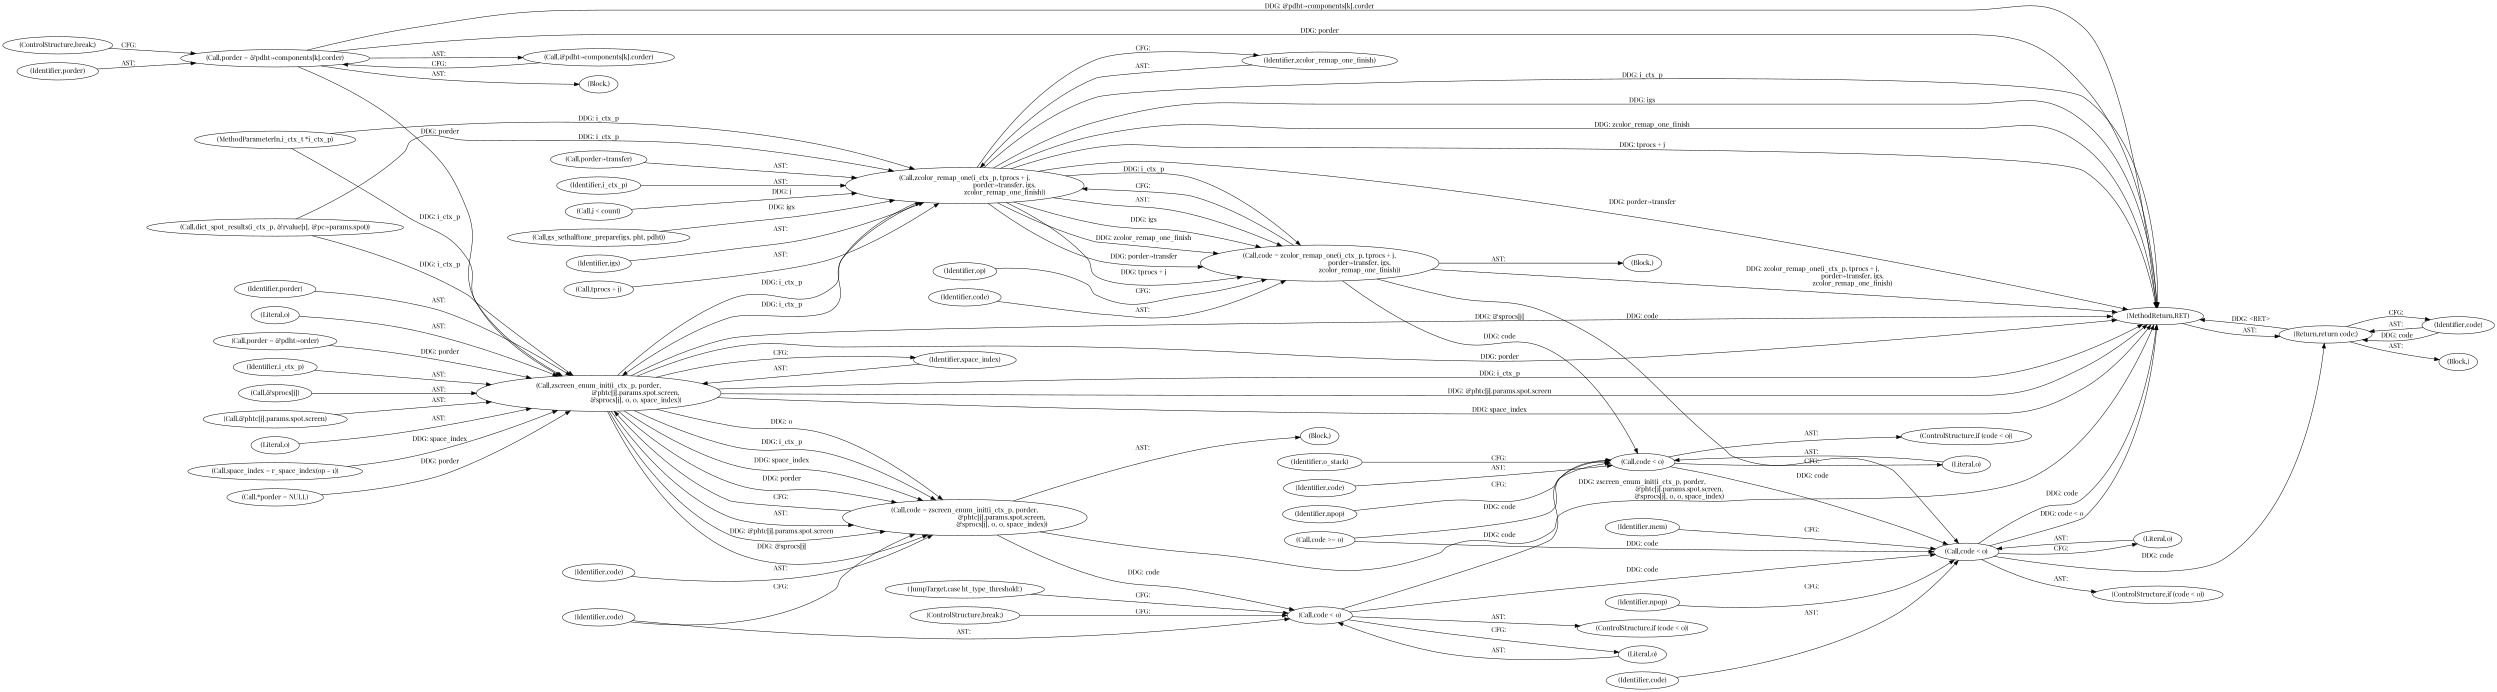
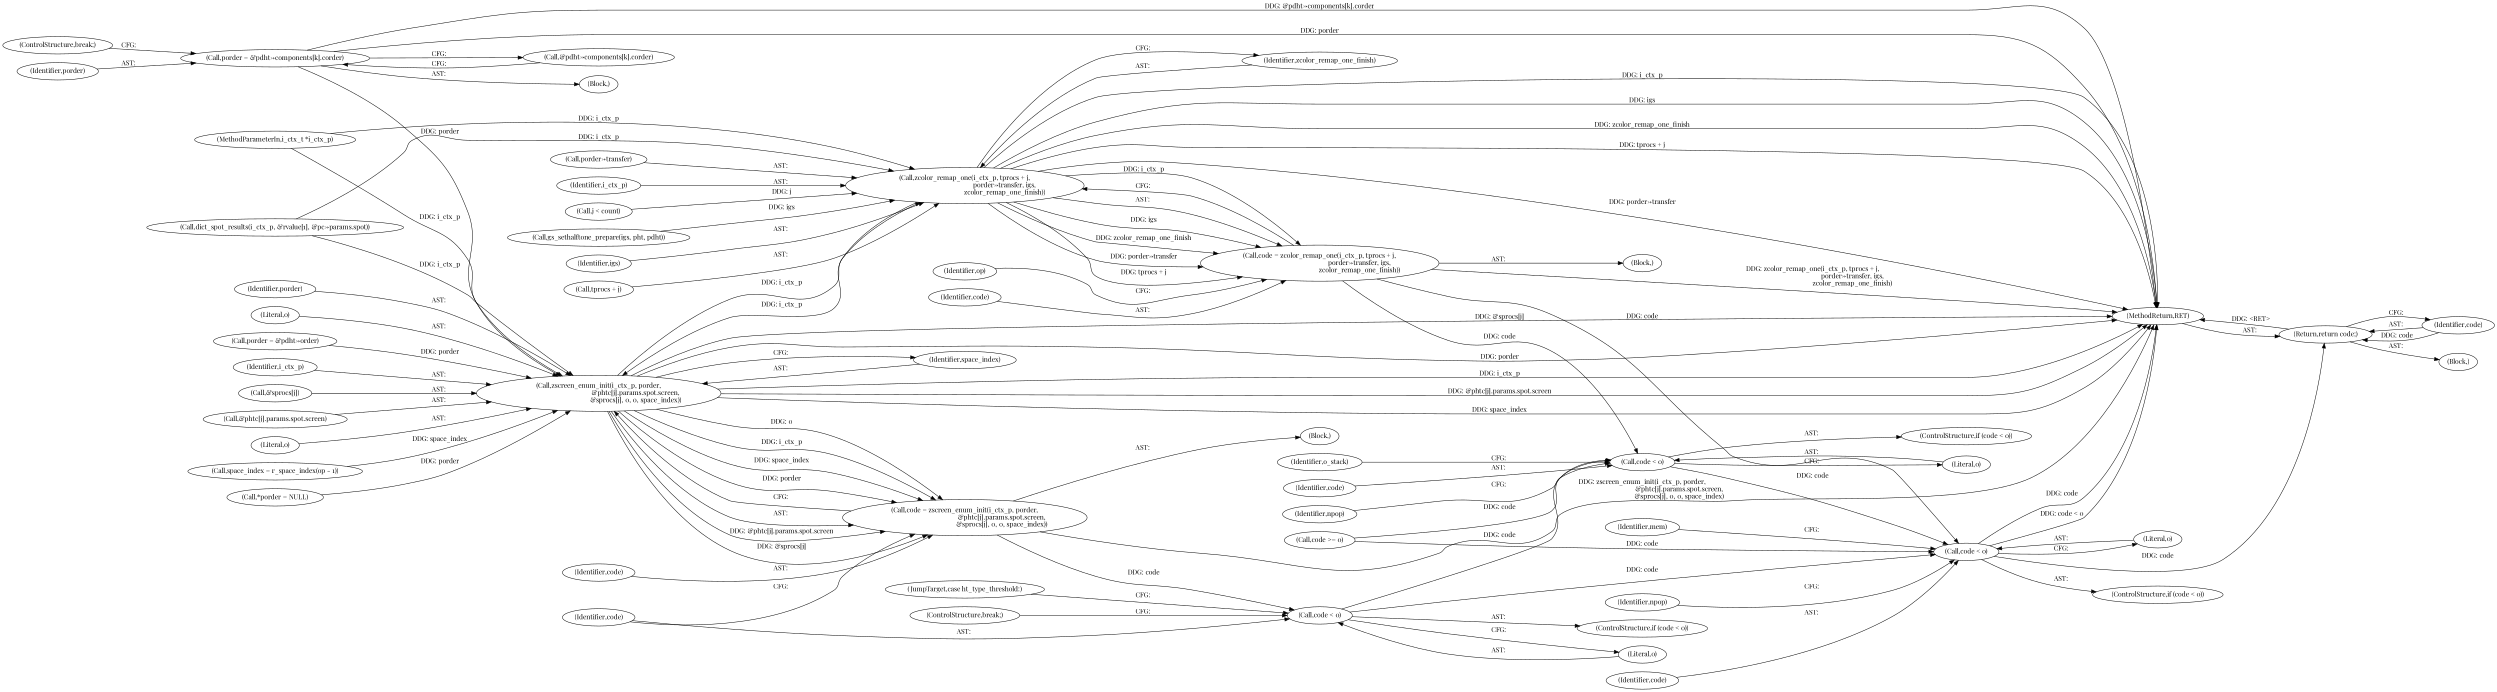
  digraph {
    fontname="Playfair Display"
    rankdir=LR
    node [fontname="Playfair Display"]
    edge [fontname="Playfair Display"]
    n1 [label="(Call,porder = &pdht->components[k].corder)"]
    n2 [label="(Call,zscreen_enum_init(i_ctx_p, porder,\n                                         &phtc[j].params.spot.screen,\n                                         &sprocs[j], 0, 0, space_index))"]
    n3 [label="(Block,)"]
    n4 [label="(Call,&pdht->components[k].corder)"]
    n5 [label="(MethodReturn,RET)"]
    n6 [label="(Call,code = zscreen_enum_init(i_ctx_p, porder,\n                                         &phtc[j].params.spot.screen,\n                                         &sprocs[j], 0, 0, space_index))"]
    n7 [label="(Call,zcolor_remap_one(i_ctx_p, tprocs + j,\n                                            porder->transfer, igs,\n                                            zcolor_remap_one_finish))"]
    n8 [label="(Identifier,space_index)"]
    n9 [label="(Return,return code;)"]
    n10 [label="(Call,code < 0)"]
    n11 [label="(Block,)"]
    n12 [label="(Call,code = zcolor_remap_one(i_ctx_p, tprocs + j,\n                                            porder->transfer, igs,\n                                            zcolor_remap_one_finish))"]
    n13 [label="(Identifier,zcolor_remap_one_finish)"]
    n14 [label="(Call,code < 0)"]
    n15 [label="(Call,code < 0)"]
    n16 [label="(ControlStructure,if (code < 0))"]
    n17 [label="(Literal,0)"]
    n18 [label="(Literal,0)"]
    n19 [label="(ControlStructure,if (code < 0))"]
    n20 [label="(ControlStructure,if (code < 0))"]
    n21 [label="(Literal,0)"]
    n22 [label="(Identifier,code)"]
    n23 [label="(Block,)"]
    n24 [label="(Block,)"]
    n25 [label="(Identifier,op)"]
    n26 [label="(ControlStructure,break;)"]
    n27 [label="(Call,porder->transfer)"]
    n28 [label="(Identifier,porder)"]
    n29 [label="(Call,dict_spot_results(i_ctx_p, &rvalue[1], &pc->params.spot))"]
    n30 [label="(Call,porder = &pdht->order)"]
    n31 [label="(Identifier,i_ctx_p)"]
    n32 [label="(Call,j < count)"]
    n33 [label="(Call,gs_sethalftone_prepare(igs, pht, pdht))"]
    n34 [label="(Identifier,code)"]
    n35 [label="(JumpTarget,case ht_type_threshold:)"]
    n36 [label="(ControlStructure,break;)"]
    n37 [label="(Identifier,code)"]
    n38 [label="(Identifier,code)"]
    n39 [label="(Identifier,code)"]
    n40 [label="(Identifier,igs)"]
    n41 [label="(Identifier,i_ctx_p)"]
    n42 [label="(Identifier,mem)"]
    n43 [label="(Call,&sprocs[j])"]
    n44 [label="(Call,code >= 0)"]
    n45 [label="(Call,tprocs + j)"]
    n46 [label="(Call,&phtc[j].params.spot.screen)"]
    n47 [label="(Identifier,porder)"]
    n48 [label="(Literal,0)"]
    n49 [label="(Call,space_index = r_space_index(op - 1))"]
    n50 [label="(Identifier,code)"]
    n51 [label="(Call,*porder = NULL)"]
    n52 [label="(Identifier,npop)"]
    n53 [label="(Identifier,npop)"]
    n54 [label="(MethodParameterIn,i_ctx_t *i_ctx_p)"]
    n55 [label="(Identifier,o_stack)"]
    n56 [label="(Literal,0)"]
    n1 -> n2 [label="DDG: porder"]
    n1 -> n3 [label="AST: "]
-   n1 -> n4 [label="AST: "]
+   n1 -> n4 [label="CFG: "]
    n1 -> n5 [label="DDG: &pdht->components[k].corder"]
    n1 -> n5 [label="DDG: porder"]
    n2 -> n5 [label="DDG: porder"]
    n2 -> n5 [label="DDG: i_ctx_p"]
    n2 -> n5 [label="DDG: &phtc[j].params.spot.screen"]
    n2 -> n5 [label="DDG: space_index"]
    n2 -> n5 [label="DDG: &sprocs[j]"]
    n2 -> n6 [label="AST: "]
    n2 -> n6 [label="DDG: &phtc[j].params.spot.screen"]
    n2 -> n6 [label="DDG: &sprocs[j]"]
    n2 -> n6 [label="DDG: 0"]
    n2 -> n6 [label="DDG: i_ctx_p"]
    n2 -> n6 [label="DDG: space_index"]
    n2 -> n6 [label="DDG: porder"]
    n2 -> n7 [label="DDG: i_ctx_p"]
    n2 -> n8 [label="CFG: "]
    n4 -> n1 [label="CFG: "]
    n5 -> n9 [label="AST: "]
    n6 -> n2 [label="CFG: "]
    n6 -> n5 [label="DDG: zscreen_enum_init(i_ctx_p, porder,\n                                         &phtc[j].params.spot.screen,\n                                         &sprocs[j], 0, 0, space_index)"]
    n6 -> n10 [label="DDG: code"]
    n6 -> n11 [label="AST: "]
    n7 -> n2 [label="DDG: i_ctx_p"]
    n7 -> n5 [label="DDG: i_ctx_p"]
    n7 -> n5 [label="DDG: igs"]
    n7 -> n5 [label="DDG: zcolor_remap_one_finish"]
    n7 -> n5 [label="DDG: tprocs + j"]
    n7 -> n5 [label="DDG: porder->transfer"]
    n7 -> n12 [label="AST: "]
    n7 -> n12 [label="DDG: igs"]
    n7 -> n12 [label="DDG: zcolor_remap_one_finish"]
    n7 -> n12 [label="DDG: porder->transfer"]
    n7 -> n12 [label="DDG: tprocs + j"]
    n7 -> n12 [label="DDG: i_ctx_p"]
    n7 -> n13 [label="CFG: "]
    n8 -> n2 [label="AST: "]
    n9 -> n5 [label="DDG: <RET>"]
    n9 -> n22 [label="CFG: "]
    n9 -> n23 [label="AST: "]
    n10 -> n14 [label="DDG: code"]
    n10 -> n15 [label="DDG: code"]
    n10 -> n16 [label="AST: "]
    n10 -> n17 [label="CFG: "]
    n12 -> n5 [label="DDG: zcolor_remap_one(i_ctx_p, tprocs + j,\n                                            porder->transfer, igs,\n                                            zcolor_remap_one_finish)"]
    n12 -> n7 [label="CFG: "]
    n12 -> n14 [label="DDG: code"]
    n12 -> n15 [label="DDG: code"]
    n12 -> n24 [label="AST: "]
    n13 -> n7 [label="AST: "]
    n14 -> n15 [label="DDG: code"]
    n14 -> n18 [label="CFG: "]
    n14 -> n19 [label="AST: "]
    n15 -> n5 [label="DDG: code"]
    n15 -> n5 [label="DDG: code < 0"]
    n15 -> n9 [label="DDG: code"]
    n15 -> n20 [label="AST: "]
    n15 -> n21 [label="CFG: "]
    n17 -> n10 [label="AST: "]
    n18 -> n14 [label="AST: "]
    n21 -> n15 [label="AST: "]
    n22 -> n9 [label="AST: "]
    n22 -> n9 [label="DDG: code"]
    n25 -> n12 [label="CFG: "]
    n26 -> n10 [label="CFG: "]
    n27 -> n7 [label="AST: "]
    n28 -> n2 [label="AST: "]
    n29 -> n2 [label="DDG: i_ctx_p"]
    n29 -> n7 [label="DDG: i_ctx_p"]
    n30 -> n2 [label="DDG: porder"]
    n31 -> n7 [label="AST: "]
    n32 -> n7 [label="DDG: j"]
    n33 -> n7 [label="DDG: igs"]
    n34 -> n6 [label="CFG: "]
    n34 -> n10 [label="AST: "]
    n35 -> n10 [label="CFG: "]
    n36 -> n1 [label="CFG: "]
    n37 -> n15 [label="AST: "]
    n38 -> n14 [label="AST: "]
    n39 -> n6 [label="AST: "]
    n40 -> n7 [label="AST: "]
    n41 -> n2 [label="AST: "]
    n42 -> n15 [label="CFG: "]
    n43 -> n2 [label="AST: "]
    n44 -> n14 [label="DDG: code"]
    n44 -> n15 [label="DDG: code"]
    n45 -> n7 [label="AST: "]
    n46 -> n2 [label="AST: "]
    n47 -> n1 [label="AST: "]
    n48 -> n2 [label="AST: "]
    n49 -> n2 [label="DDG: space_index"]
    n50 -> n12 [label="AST: "]
    n51 -> n2 [label="DDG: porder"]
    n52 -> n14 [label="CFG: "]
    n53 -> n15 [label="CFG: "]
    n54 -> n2 [label="DDG: i_ctx_p"]
    n54 -> n7 [label="DDG: i_ctx_p"]
    n55 -> n14 [label="CFG: "]
    n56 -> n2 [label="AST: "]
  }
